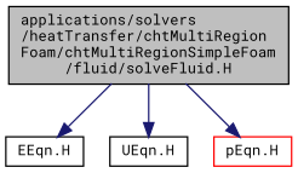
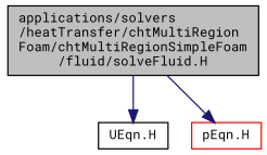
  digraph {
    fontname="Roboto Mono"
    node [color=black fontname="Roboto Mono" fontsize=10 shape=record]
    edge [color=midnightblue fontname="Roboto Mono" fontsize=10 labelfontname=FreeSans labelfontsize=10 style=solid]
    n1 [fillcolor=grey75 fontcolor=black height=0.2 label="applications/solvers\l/heatTransfer/chtMultiRegion\lFoam/chtMultiRegionSimpleFoam\l/fluid/solveFluid.H" style=filled width=0.4]
-   n2 [height=0.2 label="EEqn.H" width=0.4]
    n3 [height=0.2 label="UEqn.H" width=0.4]
    n4 [color=red height=0.2 label="pEqn.H" width=0.4]
-   n1 -> n2
    n1 -> n3
    n1 -> n4
  }
